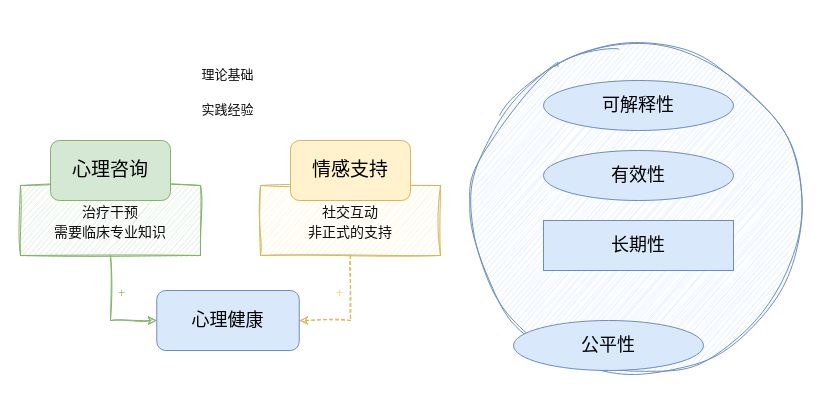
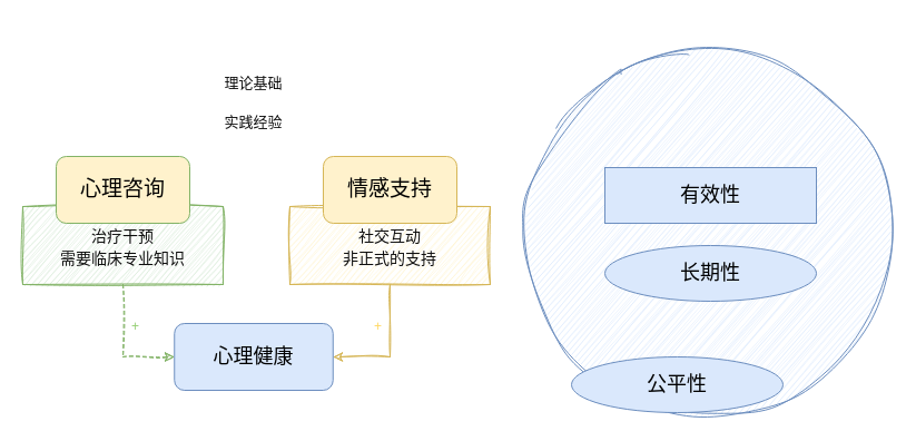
  <mxCell id="0" />
  <mxCell id="1" parent="0" />
  <mxCell id="2" value="" style="ellipse;whiteSpace=wrap;html=1;aspect=fixed;fillColor=#dae8fc;strokeColor=#6c8ebf;shadow=0;sketch=1;curveFitting=1;jiggle=2;" parent="1" vertex="1"><mxGeometry x="471" y="44" width="330" height="330" as="geometry" /></mxCell>
  <mxCell id="3" value="" style="rounded=0;whiteSpace=wrap;html=1;strokeColor=none;" parent="1" vertex="1"><mxGeometry x="260" y="188" width="180" height="70" as="geometry" /></mxCell>
- <mxCell id="4" style="edgeStyle=orthogonalEdgeStyle;rounded=0;orthogonalLoop=1;jettySize=auto;html=1;entryX=1;entryY=0.5;entryDx=0;entryDy=0;fillColor=#fff2cc;strokeColor=#d6b656;exitX=0.5;exitY=1;exitDx=0;exitDy=0;sketch=1;curveFitting=1;jiggle=2;dashed=1;" parent="1" source="5" target="12" edge="1"><mxGeometry relative="1" as="geometry"><mxPoint x="322.5" y="320" as="targetPoint" /></mxGeometry></mxCell>
+ <mxCell id="4" style="edgeStyle=orthogonalEdgeStyle;rounded=0;orthogonalLoop=1;jettySize=auto;html=1;entryX=1;entryY=0.5;entryDx=0;entryDy=0;fillColor=#fff2cc;strokeColor=#d6b656;exitX=0.5;exitY=1;exitDx=0;exitDy=0;sketch=1;curveFitting=1;jiggle=2;" parent="1" source="5" target="12" edge="1"><mxGeometry relative="1" as="geometry"><mxPoint x="322.5" y="320" as="targetPoint" /></mxGeometry></mxCell>
  <mxCell id="5" value="&lt;p class=&quot;p1&quot; style=&quot;margin: 0px; font-variant-numeric: normal; font-variant-east-asian: normal; font-variant-alternates: normal; font-size-adjust: none; font-kerning: auto; font-optical-sizing: auto; font-feature-settings: normal; font-variation-settings: normal; font-variant-position: normal; font-stretch: normal; line-height: normal;&quot;&gt;&lt;font face=&quot;Comic Sans MS&quot; color=&quot;#0e0e0e&quot;&gt;社交互动&lt;/font&gt;&lt;/p&gt;&lt;p class=&quot;p1&quot; style=&quot;margin: 0px; font-variant-numeric: normal; font-variant-east-asian: normal; font-variant-alternates: normal; font-size-adjust: none; font-kerning: auto; font-optical-sizing: auto; font-feature-settings: normal; font-variation-settings: normal; font-variant-position: normal; font-stretch: normal; line-height: normal;&quot;&gt;&lt;font face=&quot;Comic Sans MS&quot; color=&quot;#0e0e0e&quot;&gt;非正式的支持&lt;/font&gt;&lt;/p&gt;" style="whiteSpace=wrap;html=1;sketch=1;curveFitting=1;jiggle=2;fillColor=#fff2cc;strokeColor=#d6b656;fontSize=14;align=center;" parent="1" vertex="1"><mxGeometry x="260" y="185" width="180" height="70" as="geometry" /></mxCell>
- <mxCell id="6" style="edgeStyle=orthogonalEdgeStyle;rounded=0;orthogonalLoop=1;jettySize=auto;html=1;entryX=0;entryY=0.5;entryDx=0;entryDy=0;fillColor=#d5e8d4;strokeColor=#82b366;sketch=1;curveFitting=1;jiggle=2;" parent="1" source="7" target="12" edge="1"><mxGeometry relative="1" as="geometry"><mxPoint x="132.5" y="320" as="targetPoint" /></mxGeometry></mxCell>
+ <mxCell id="6" style="edgeStyle=orthogonalEdgeStyle;rounded=0;orthogonalLoop=1;jettySize=auto;html=1;entryX=0;entryY=0.5;entryDx=0;entryDy=0;fillColor=#d5e8d4;strokeColor=#82b366;sketch=1;curveFitting=1;jiggle=2;dashed=1;" parent="1" source="7" target="12" edge="1"><mxGeometry relative="1" as="geometry"><mxPoint x="132.5" y="320" as="targetPoint" /></mxGeometry></mxCell>
  <mxCell id="7" value="&lt;p style=&quot;margin: 0px; font-variant-numeric: normal; font-variant-east-asian: normal; font-variant-alternates: normal; font-size-adjust: none; font-kerning: auto; font-optical-sizing: auto; font-feature-settings: normal; font-variation-settings: normal; font-variant-position: normal; font-stretch: normal; line-height: normal; color: rgb(14, 14, 14);&quot; class=&quot;p1&quot;&gt;&lt;font face=&quot;Comic Sans MS&quot;&gt;治疗干预&lt;/font&gt;&lt;/p&gt;&lt;p style=&quot;margin: 0px; font-variant-numeric: normal; font-variant-east-asian: normal; font-variant-alternates: normal; font-size-adjust: none; font-kerning: auto; font-optical-sizing: auto; font-feature-settings: normal; font-variation-settings: normal; font-variant-position: normal; font-stretch: normal; line-height: normal; color: rgb(14, 14, 14);&quot; class=&quot;p1&quot;&gt;&lt;font face=&quot;Comic Sans MS&quot;&gt;需要临床专业知识&lt;/font&gt;&lt;/p&gt;" style="whiteSpace=wrap;html=1;sketch=1;curveFitting=1;jiggle=2;fillColor=#d5e8d4;strokeColor=#82b366;align=center;fontSize=14;" parent="1" vertex="1"><mxGeometry x="20" y="185" width="180" height="70" as="geometry" /></mxCell>
- <mxCell id="8" value="&lt;font style=&quot;font-size: 19px;&quot; face=&quot;Comic Sans MS&quot;&gt;心理咨询&lt;/font&gt;" style="rounded=1;whiteSpace=wrap;html=1;fillColor=#d5e8d4;strokeColor=#82b366;" parent="1" vertex="1"><mxGeometry x="50" y="140" width="120" height="60" as="geometry" /></mxCell>
+ <mxCell id="8" value="&lt;font style=&quot;font-size: 19px;&quot; face=&quot;Comic Sans MS&quot;&gt;心理咨询&lt;/font&gt;" style="rounded=1;whiteSpace=wrap;html=1;fillColor=#fff2cc;strokeColor=#82b366;" parent="1" vertex="1"><mxGeometry x="50" y="140" width="120" height="60" as="geometry" /></mxCell>
  <mxCell id="9" value="&lt;font style=&quot;font-size: 19px;&quot; face=&quot;Comic Sans MS&quot;&gt;情感支持&lt;/font&gt;" style="rounded=1;whiteSpace=wrap;html=1;fillColor=#fff2cc;strokeColor=#d6b656;" parent="1" vertex="1"><mxGeometry x="290" y="140" width="120" height="60" as="geometry" /></mxCell>
  <mxCell id="10" value="&lt;p class=&quot;p1&quot; style=&quot;margin: 0px; font-variant-numeric: normal; font-variant-east-asian: normal; font-variant-alternates: normal; font-size-adjust: none; font-kerning: auto; font-optical-sizing: auto; font-feature-settings: normal; font-variation-settings: normal; font-variant-position: normal; font-stretch: normal; line-height: normal; color: rgb(14, 14, 14); text-align: start; text-wrap-mode: wrap;&quot;&gt;&lt;br&gt;&lt;/p&gt;" style="text;html=1;align=center;verticalAlign=middle;resizable=0;points=[];autosize=1;strokeColor=none;fillColor=none;fontSize=13;fontFamily=Comic Sans MS;fontStyle=0" parent="1" vertex="1"><mxGeometry x="358" y="20" width="20" height="30" as="geometry" /></mxCell>
  <mxCell id="11" value="&lt;p class=&quot;p1&quot; style=&quot;font-variant-numeric: normal; font-variant-east-asian: normal; font-variant-alternates: normal; font-size-adjust: none; font-kerning: auto; font-optical-sizing: auto; font-feature-settings: normal; font-variation-settings: normal; font-variant-position: normal; font-stretch: normal; font-size: 13px; line-height: normal; font-family: &amp;quot;Comic Sans MS&amp;quot;; margin: 0px; color: rgb(14, 14, 14);&quot;&gt;理论基础&lt;/p&gt;&lt;p class=&quot;p1&quot; style=&quot;font-variant-numeric: normal; font-variant-east-asian: normal; font-variant-alternates: normal; font-size-adjust: none; font-kerning: auto; font-optical-sizing: auto; font-feature-settings: normal; font-variation-settings: normal; font-variant-position: normal; font-stretch: normal; font-size: 13px; line-height: normal; font-family: &amp;quot;Comic Sans MS&amp;quot;; margin: 0px; color: rgb(14, 14, 14);&quot;&gt;&lt;br&gt;&lt;/p&gt;&lt;p class=&quot;p1&quot; style=&quot;font-variant-numeric: normal; font-variant-east-asian: normal; font-variant-alternates: normal; font-size-adjust: none; font-kerning: auto; font-optical-sizing: auto; font-feature-settings: normal; font-variation-settings: normal; font-variant-position: normal; font-stretch: normal; font-size: 13px; line-height: normal; font-family: &amp;quot;Comic Sans MS&amp;quot;; margin: 0px; color: rgb(14, 14, 14);&quot;&gt;实践经验&lt;/p&gt;" style="rounded=0;whiteSpace=wrap;html=1;fillColor=none;strokeColor=none;align=center;" parent="1" vertex="1"><mxGeometry x="140" y="60" width="175" height="60" as="geometry" /></mxCell>
  <mxCell id="12" value="&lt;span style=&quot;font-family: &amp;quot;Comic Sans MS&amp;quot;; font-size: 18px;&quot;&gt;心理健康&lt;/span&gt;" style="rounded=1;whiteSpace=wrap;html=1;fillColor=#dae8fc;strokeColor=#6c8ebf;" parent="1" vertex="1"><mxGeometry x="156.25" y="290" width="142.5" height="60" as="geometry" /></mxCell>
- <mxCell id="13" value="&lt;span style=&quot;font-family: &amp;quot;Comic Sans MS&amp;quot;; font-size: 18px;&quot;&gt;可解释性&lt;/span&gt;" style="ellipse;whiteSpace=wrap;html=1;fillColor=#dae8fc;strokeColor=#6c8ebf;" parent="1" vertex="1"><mxGeometry x="543" y="80" width="190" height="50" as="geometry" /></mxCell>
- <mxCell id="14" value="&lt;font face=&quot;Comic Sans MS&quot;&gt;&lt;span style=&quot;font-size: 18px;&quot;&gt;有效性&lt;/span&gt;&lt;/font&gt;" style="ellipse;whiteSpace=wrap;html=1;fillColor=#dae8fc;strokeColor=#6c8ebf;" parent="1" vertex="1"><mxGeometry x="543" y="150" width="190" height="50" as="geometry" /></mxCell>
+ <mxCell id="14" value="&lt;font face=&quot;Comic Sans MS&quot;&gt;&lt;span style=&quot;font-size: 18px;&quot;&gt;有效性&lt;/span&gt;&lt;/font&gt;" style="whiteSpace=wrap;html=1;fillColor=#dae8fc;strokeColor=#6c8ebf;rounded=0;" parent="1" vertex="1"><mxGeometry x="543" y="150" width="190" height="50" as="geometry" /></mxCell>
  <mxCell id="15" value="&lt;font face=&quot;Comic Sans MS&quot;&gt;&lt;span style=&quot;font-size: 18px;&quot;&gt;公平性&lt;/span&gt;&lt;/font&gt;" style="ellipse;whiteSpace=wrap;html=1;fillColor=#dae8fc;strokeColor=#6c8ebf;" parent="1" vertex="1"><mxGeometry x="513" y="320" width="190" height="50" as="geometry" /></mxCell>
- <mxCell id="16" value="&lt;font face=&quot;Comic Sans MS&quot;&gt;&lt;span style=&quot;font-size: 18px;&quot;&gt;长期性&lt;/span&gt;&lt;/font&gt;" style="whiteSpace=wrap;html=1;fillColor=#dae8fc;strokeColor=#6c8ebf;rounded=0;" parent="1" vertex="1"><mxGeometry x="543" y="220" width="190" height="50" as="geometry" /></mxCell>
+ <mxCell id="16" value="&lt;font face=&quot;Comic Sans MS&quot;&gt;&lt;span style=&quot;font-size: 18px;&quot;&gt;长期性&lt;/span&gt;&lt;/font&gt;" style="ellipse;whiteSpace=wrap;html=1;fillColor=#dae8fc;strokeColor=#6c8ebf;" parent="1" vertex="1"><mxGeometry x="543" y="220" width="190" height="50" as="geometry" /></mxCell>
  <mxCell id="17" value="&lt;font color=&quot;#97d077&quot;&gt;+&lt;/font&gt;" style="text;html=1;align=center;verticalAlign=middle;resizable=0;points=[];autosize=1;strokeColor=none;fillColor=none;" parent="1" vertex="1"><mxGeometry x="108" y="280" width="25" height="26" as="geometry" /></mxCell>
  <mxCell id="18" value="&lt;font color=&quot;#ffd966&quot;&gt;+&lt;/font&gt;" style="text;html=1;align=center;verticalAlign=middle;resizable=0;points=[];autosize=1;strokeColor=none;fillColor=none;" parent="1" vertex="1"><mxGeometry x="326" y="280" width="25" height="26" as="geometry" /></mxCell>
